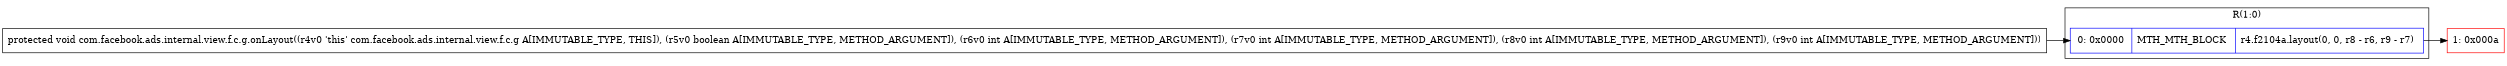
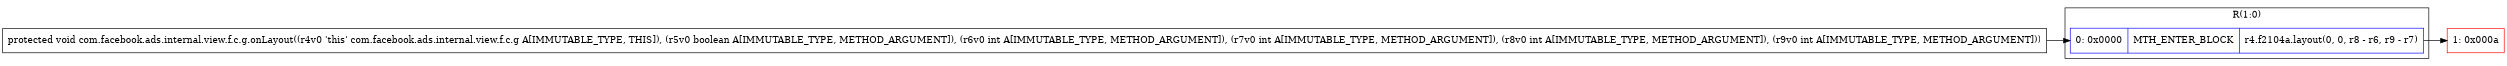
  digraph {
    rankdir=LR
    node [shape=record]
-   n1 [color=blue label="{0\:\ 0x0000|MTH_MTH_BLOCK\l|r4.f2104a.layout(0, 0, r8 \- r6, r9 \- r7)\l}"]
+   n1 [color=blue label="{0\:\ 0x0000|MTH_ENTER_BLOCK\l|r4.f2104a.layout(0, 0, r8 \- r6, r9 \- r7)\l}"]
    n2 [color=red label="{1\:\ 0x000a}"]
    n3 [label="{protected void com.facebook.ads.internal.view.f.c.g.onLayout((r4v0 'this' com.facebook.ads.internal.view.f.c.g A[IMMUTABLE_TYPE, THIS]), (r5v0 boolean A[IMMUTABLE_TYPE, METHOD_ARGUMENT]), (r6v0 int A[IMMUTABLE_TYPE, METHOD_ARGUMENT]), (r7v0 int A[IMMUTABLE_TYPE, METHOD_ARGUMENT]), (r8v0 int A[IMMUTABLE_TYPE, METHOD_ARGUMENT]), (r9v0 int A[IMMUTABLE_TYPE, METHOD_ARGUMENT])) }"]
    subgraph cluster_1 {
      label="R(1:0)"
      n1
    }
    n1 -> n2
    n3 -> n1
  }
